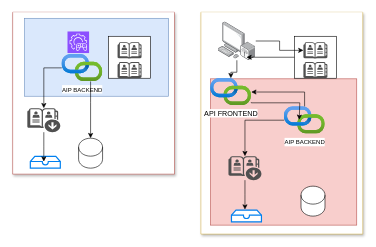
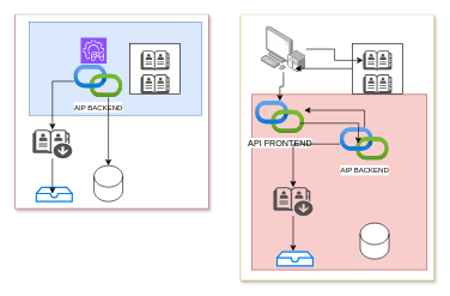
  <mxCell id="0" />
  <mxCell id="1" parent="0" />
  <mxCell id="2" value="" style="group" vertex="1" connectable="0" parent="1"><mxGeometry x="180" y="60" width="110" height="70" as="geometry" /></mxCell>
  <mxCell id="3" value="" style="whiteSpace=wrap;html=1;aspect=fixed;" vertex="1" parent="2"><mxGeometry width="70" height="70" as="geometry" /></mxCell>
  <mxCell id="4" value="" style="sketch=0;pointerEvents=1;shadow=0;dashed=0;html=1;strokeColor=none;fillColor=#505050;labelPosition=center;verticalLabelPosition=bottom;verticalAlign=top;outlineConnect=0;align=center;shape=mxgraph.office.concepts.address_book;" vertex="1" parent="2"><mxGeometry x="15" y="43" width="40" height="27" as="geometry" /></mxCell>
  <mxCell id="5" value="" style="shape=image;html=1;verticalAlign=top;verticalLabelPosition=bottom;labelBackgroundColor=#ffffff;imageAspect=0;aspect=fixed;image=https://cdn4.iconfinder.com/data/icons/spirit20/file-zip.png" vertex="1" parent="2"><mxGeometry x="30" y="-37" width="80" height="80" as="geometry" /></mxCell>
  <mxCell id="6" value="" style="sketch=0;pointerEvents=1;shadow=0;dashed=0;html=1;strokeColor=none;fillColor=#505050;labelPosition=center;verticalLabelPosition=bottom;verticalAlign=top;outlineConnect=0;align=center;shape=mxgraph.office.concepts.address_book;" vertex="1" parent="2"><mxGeometry x="15" y="10" width="40" height="27" as="geometry" /></mxCell>
  <mxCell id="7" value="" style="swimlane;startSize=0;fillColor=#f8cecc;shadow=1;strokeColor=#b85450;labelBackgroundColor=#CCFF99;gradientColor=none;rounded=0;textShadow=1;swimlaneFillColor=default;" vertex="1" parent="1"><mxGeometry x="20" y="20" width="270" height="270" as="geometry" /></mxCell>
  <mxCell id="8" value="" style="html=1;verticalLabelPosition=bottom;align=center;labelBackgroundColor=#ffffff;verticalAlign=top;strokeWidth=2;strokeColor=#0080F0;shadow=0;dashed=0;shape=mxgraph.ios7.icons.storage;" vertex="1" parent="7"><mxGeometry x="29.5" y="240.5" width="50" height="19.5" as="geometry" /></mxCell>
  <mxCell id="9" value="" style="rounded=0;whiteSpace=wrap;html=1;fillColor=#dae8fc;strokeColor=#6c8ebf;" vertex="1" parent="7"><mxGeometry x="20" y="10" width="240" height="130" as="geometry" /></mxCell>
  <mxCell id="10" value="" style="sketch=0;points=[[0,0,0],[0.25,0,0],[0.5,0,0],[0.75,0,0],[1,0,0],[0,1,0],[0.25,1,0],[0.5,1,0],[0.75,1,0],[1,1,0],[0,0.25,0],[0,0.5,0],[0,0.75,0],[1,0.25,0],[1,0.5,0],[1,0.75,0]];outlineConnect=0;fontColor=#232F3E;fillColor=#8C4FFF;strokeColor=#ffffff;dashed=0;verticalLabelPosition=bottom;verticalAlign=top;align=center;html=1;fontSize=12;fontStyle=0;aspect=fixed;shape=mxgraph.aws4.resourceIcon;resIcon=mxgraph.aws4.open_3d_engine_2;" vertex="1" parent="7"><mxGeometry x="91.5" y="32" width="36" height="36" as="geometry" /></mxCell>
  <mxCell id="11" value="&lt;font style=&quot;font-size: 10px;&quot;&gt;AIP BACKEND&lt;/font&gt;" style="image;aspect=fixed;html=1;points=[];align=center;fontSize=12;image=img/lib/azure2/devops/API_Connections.svg;" vertex="1" parent="7"><mxGeometry x="82" y="70" width="68" height="45.32" as="geometry" /></mxCell>
  <mxCell id="12" value="" style="shape=cylinder3;whiteSpace=wrap;html=1;boundedLbl=1;backgroundOutline=1;size=15;" vertex="1" parent="7"><mxGeometry x="110" y="210" width="40" height="50" as="geometry" /></mxCell>
  <mxCell id="13" style="edgeStyle=orthogonalEdgeStyle;rounded=0;orthogonalLoop=1;jettySize=auto;html=1;entryX=0.5;entryY=0;entryDx=0;entryDy=0;entryPerimeter=0;" edge="1" parent="7" source="11" target="12"><mxGeometry relative="1" as="geometry"><Array as="points"><mxPoint x="130" y="150" /><mxPoint x="130" y="150" /></Array></mxGeometry></mxCell>
  <mxCell id="14" value="" style="swimlane;startSize=0;shadow=1;fillColor=#fff2cc;strokeColor=#d6b656;swimlaneFillColor=default;" vertex="1" parent="1"><mxGeometry x="334" y="20" width="270" height="370" as="geometry" /></mxCell>
  <mxCell id="15" value="" style="whiteSpace=wrap;html=1;aspect=fixed;fillColor=#f8cecc;strokeColor=#b85450;" vertex="1" parent="14"><mxGeometry x="16" y="111" width="244" height="244" as="geometry" /></mxCell>
- <mxCell id="16" value="API FRONTEND" style="image;aspect=fixed;html=1;points=[];align=center;fontSize=12;image=img/lib/azure2/devops/API_Connections.svg;" vertex="1" parent="14"><mxGeometry x="16" y="110" width="68" height="45.32" as="geometry" /></mxCell>
+ <mxCell id="16" value="API FRONTEND" style="image;aspect=fixed;html=1;points=[];align=center;fontSize=12;image=img/lib/azure2/devops/API_Connections.svg;" vertex="1" parent="14"><mxGeometry x="21" y="120" width="68" height="45.32" as="geometry" /></mxCell>
  <mxCell id="17" style="edgeStyle=orthogonalEdgeStyle;rounded=0;orthogonalLoop=1;jettySize=auto;html=1;" edge="1" parent="14" source="18" target="16"><mxGeometry relative="1" as="geometry" /></mxCell>
  <mxCell id="18" value="" style="image;points=[];aspect=fixed;html=1;align=center;shadow=0;dashed=0;image=img/lib/allied_telesis/computer_and_terminals/Personal_Computer_Wireless.svg;" vertex="1" parent="14"><mxGeometry x="28.5" y="15.8" width="63" height="64.2" as="geometry" /></mxCell>
  <mxCell id="19" value="" style="shape=cylinder3;whiteSpace=wrap;html=1;boundedLbl=1;backgroundOutline=1;size=15;" vertex="1" parent="14"><mxGeometry x="167" y="290" width="40" height="50" as="geometry" /></mxCell>
  <mxCell id="20" style="edgeStyle=orthogonalEdgeStyle;rounded=0;orthogonalLoop=1;jettySize=auto;html=1;" edge="1" parent="14" source="22" target="23"><mxGeometry relative="1" as="geometry" /></mxCell>
  <mxCell id="21" style="edgeStyle=orthogonalEdgeStyle;rounded=0;orthogonalLoop=1;jettySize=auto;html=1;" edge="1" parent="14" source="22" target="16"><mxGeometry relative="1" as="geometry"><Array as="points"><mxPoint x="173" y="133" /></Array></mxGeometry></mxCell>
  <mxCell id="22" value="&lt;font style=&quot;font-size: 10px;&quot;&gt;AIP BACKEND&lt;/font&gt;" style="image;aspect=fixed;html=1;points=[];align=center;fontSize=12;image=img/lib/azure2/devops/API_Connections.svg;" vertex="1" parent="14"><mxGeometry x="139" y="157.34" width="68" height="45.32" as="geometry" /></mxCell>
  <mxCell id="23" value="" style="sketch=0;pointerEvents=1;shadow=0;dashed=0;html=1;strokeColor=none;fillColor=#505050;labelPosition=center;verticalLabelPosition=bottom;verticalAlign=top;outlineConnect=0;align=center;shape=mxgraph.office.communications.offline_address_book;" vertex="1" parent="14"><mxGeometry x="46" y="240" width="55" height="40" as="geometry" /></mxCell>
  <mxCell id="24" style="edgeStyle=orthogonalEdgeStyle;rounded=0;orthogonalLoop=1;jettySize=auto;html=1;entryX=0.45;entryY=0.436;entryDx=0;entryDy=0;entryPerimeter=0;" edge="1" parent="14" source="23"><mxGeometry relative="1" as="geometry"><mxPoint x="73.5" y="329" as="targetPoint" /></mxGeometry></mxCell>
  <mxCell id="25" value="" style="html=1;verticalLabelPosition=bottom;align=center;labelBackgroundColor=#ffffff;verticalAlign=top;strokeWidth=2;strokeColor=#0080F0;shadow=0;dashed=0;shape=mxgraph.ios7.icons.storage;" vertex="1" parent="14"><mxGeometry x="51" y="330" width="50" height="19.5" as="geometry" /></mxCell>
  <mxCell id="26" style="edgeStyle=orthogonalEdgeStyle;rounded=0;orthogonalLoop=1;jettySize=auto;html=1;entryX=0.368;entryY=0.103;entryDx=0;entryDy=0;entryPerimeter=0;" edge="1" parent="14"><mxGeometry relative="1" as="geometry"><mxPoint x="84" y="150.0" as="sourcePoint" /><mxPoint x="164.024" y="179.308" as="targetPoint" /><Array as="points"><mxPoint x="84" y="151" /><mxPoint x="165" y="151" /></Array></mxGeometry></mxCell>
  <mxCell id="27" value="" style="group" vertex="1" connectable="0" parent="1"><mxGeometry x="490" y="60" width="110" height="70" as="geometry" /></mxCell>
  <mxCell id="28" value="" style="whiteSpace=wrap;html=1;aspect=fixed;" vertex="1" parent="27"><mxGeometry width="70" height="70" as="geometry" /></mxCell>
  <mxCell id="29" value="" style="sketch=0;pointerEvents=1;shadow=0;dashed=0;html=1;strokeColor=none;fillColor=#505050;labelPosition=center;verticalLabelPosition=bottom;verticalAlign=top;outlineConnect=0;align=center;shape=mxgraph.office.concepts.address_book;" vertex="1" parent="27"><mxGeometry x="15" y="43" width="40" height="27" as="geometry" /></mxCell>
  <mxCell id="30" value="" style="shape=image;html=1;verticalAlign=top;verticalLabelPosition=bottom;labelBackgroundColor=#ffffff;imageAspect=0;aspect=fixed;image=https://cdn4.iconfinder.com/data/icons/spirit20/file-zip.png" vertex="1" parent="27"><mxGeometry x="30" y="-37" width="80" height="80" as="geometry" /></mxCell>
  <mxCell id="31" value="" style="sketch=0;pointerEvents=1;shadow=0;dashed=0;html=1;strokeColor=none;fillColor=#505050;labelPosition=center;verticalLabelPosition=bottom;verticalAlign=top;outlineConnect=0;align=center;shape=mxgraph.office.concepts.address_book;" vertex="1" parent="27"><mxGeometry x="15" y="10" width="40" height="27" as="geometry" /></mxCell>
  <mxCell id="32" style="edgeStyle=orthogonalEdgeStyle;rounded=0;orthogonalLoop=1;jettySize=auto;html=1;" edge="1" parent="1" source="11" target="33"><mxGeometry relative="1" as="geometry" /></mxCell>
  <mxCell id="33" value="" style="sketch=0;pointerEvents=1;shadow=0;dashed=0;html=1;strokeColor=none;fillColor=#505050;labelPosition=center;verticalLabelPosition=bottom;verticalAlign=top;outlineConnect=0;align=center;shape=mxgraph.office.communications.offline_address_book;" vertex="1" parent="1"><mxGeometry x="44.5" y="180" width="55" height="40" as="geometry" /></mxCell>
  <mxCell id="34" style="edgeStyle=orthogonalEdgeStyle;rounded=0;orthogonalLoop=1;jettySize=auto;html=1;entryX=0.45;entryY=0.436;entryDx=0;entryDy=0;entryPerimeter=0;" edge="1" parent="1" source="33"><mxGeometry relative="1" as="geometry"><mxPoint x="72" y="269" as="targetPoint" /></mxGeometry></mxCell>
  <mxCell id="35" value="" style="group" vertex="1" connectable="0" parent="1"><mxGeometry x="180" y="60" width="110" height="70" as="geometry" /></mxCell>
  <mxCell id="36" value="" style="whiteSpace=wrap;html=1;aspect=fixed;" vertex="1" parent="35"><mxGeometry width="70" height="70" as="geometry" /></mxCell>
  <mxCell id="37" value="" style="sketch=0;pointerEvents=1;shadow=0;dashed=0;html=1;strokeColor=none;fillColor=#505050;labelPosition=center;verticalLabelPosition=bottom;verticalAlign=top;outlineConnect=0;align=center;shape=mxgraph.office.concepts.address_book;" vertex="1" parent="35"><mxGeometry x="15" y="43" width="40" height="27" as="geometry" /></mxCell>
  <mxCell id="38" value="" style="sketch=0;pointerEvents=1;shadow=0;dashed=0;html=1;strokeColor=none;fillColor=#505050;labelPosition=center;verticalLabelPosition=bottom;verticalAlign=top;outlineConnect=0;align=center;shape=mxgraph.office.concepts.address_book;" vertex="1" parent="35"><mxGeometry x="15" y="10" width="40" height="27" as="geometry" /></mxCell>
  <mxCell id="39" value="" style="shape=image;html=1;verticalAlign=top;verticalLabelPosition=bottom;labelBackgroundColor=#ffffff;imageAspect=0;aspect=fixed;image=https://cdn4.iconfinder.com/data/icons/spirit20/file-zip.png" vertex="1" parent="35"><mxGeometry x="30" y="-37" width="80" height="80" as="geometry" /></mxCell>
  <mxCell id="40" style="edgeStyle=orthogonalEdgeStyle;rounded=0;orthogonalLoop=1;jettySize=auto;html=1;entryX=0.754;entryY=0.922;entryDx=0;entryDy=0;entryPerimeter=0;" edge="1" parent="1" source="28" target="18"><mxGeometry relative="1" as="geometry" /></mxCell>
  <mxCell id="41" style="edgeStyle=orthogonalEdgeStyle;rounded=0;orthogonalLoop=1;jettySize=auto;html=1;" edge="1" parent="1" source="18" target="31"><mxGeometry relative="1" as="geometry" /></mxCell>
